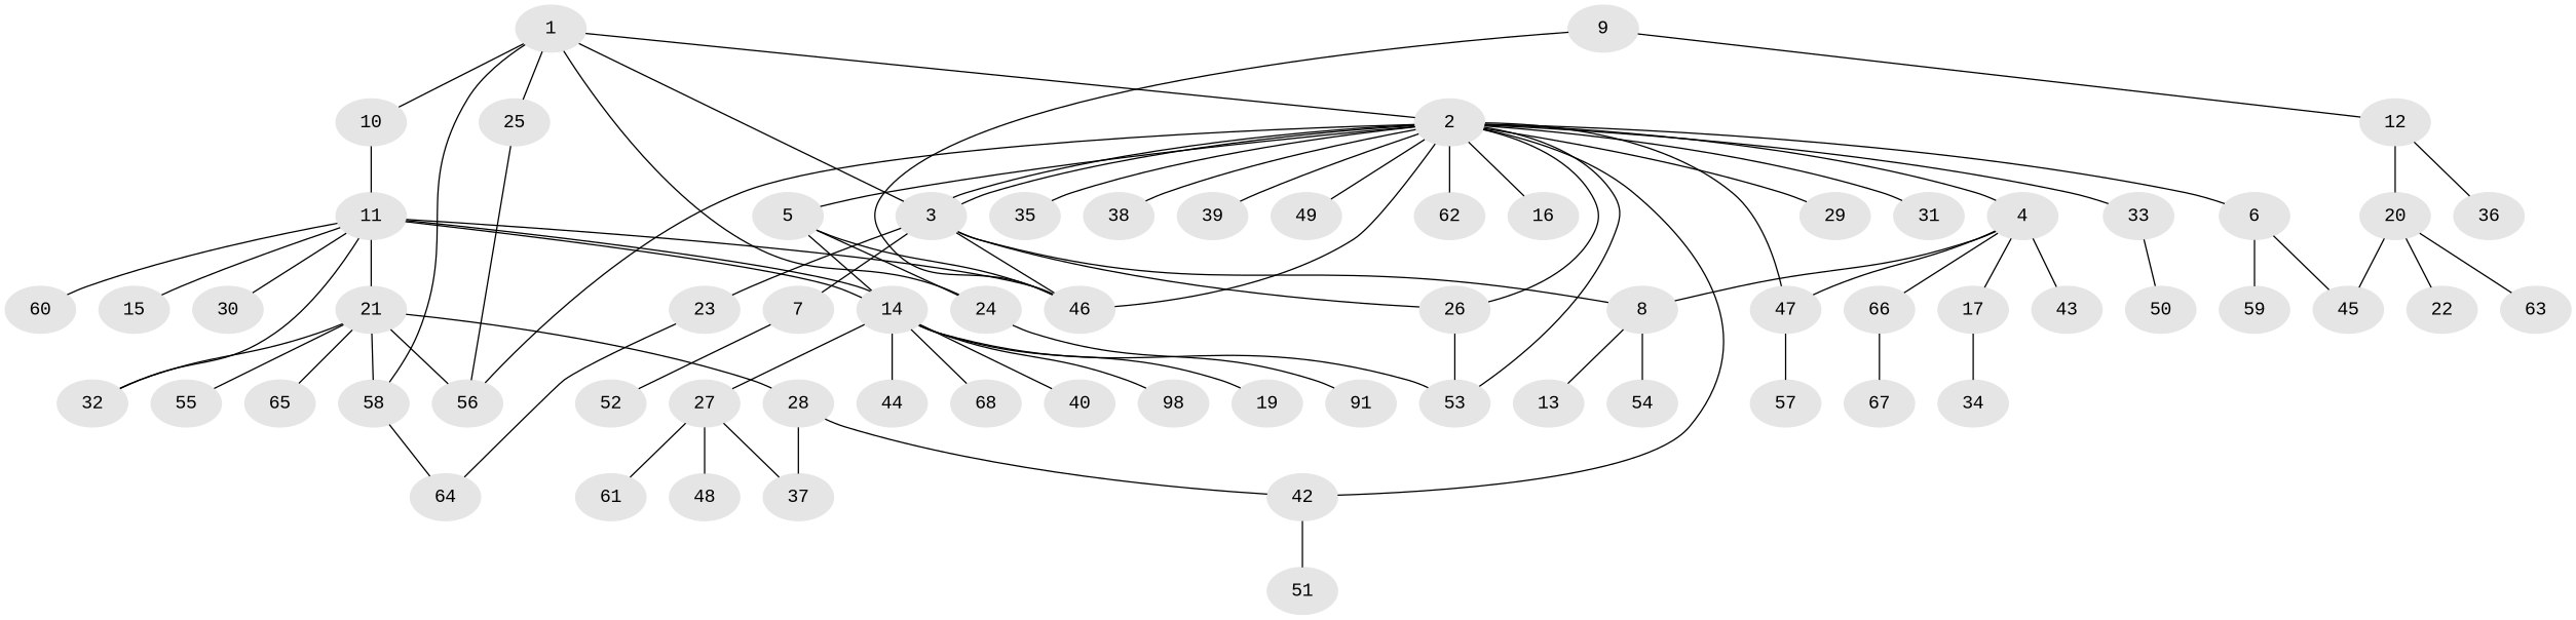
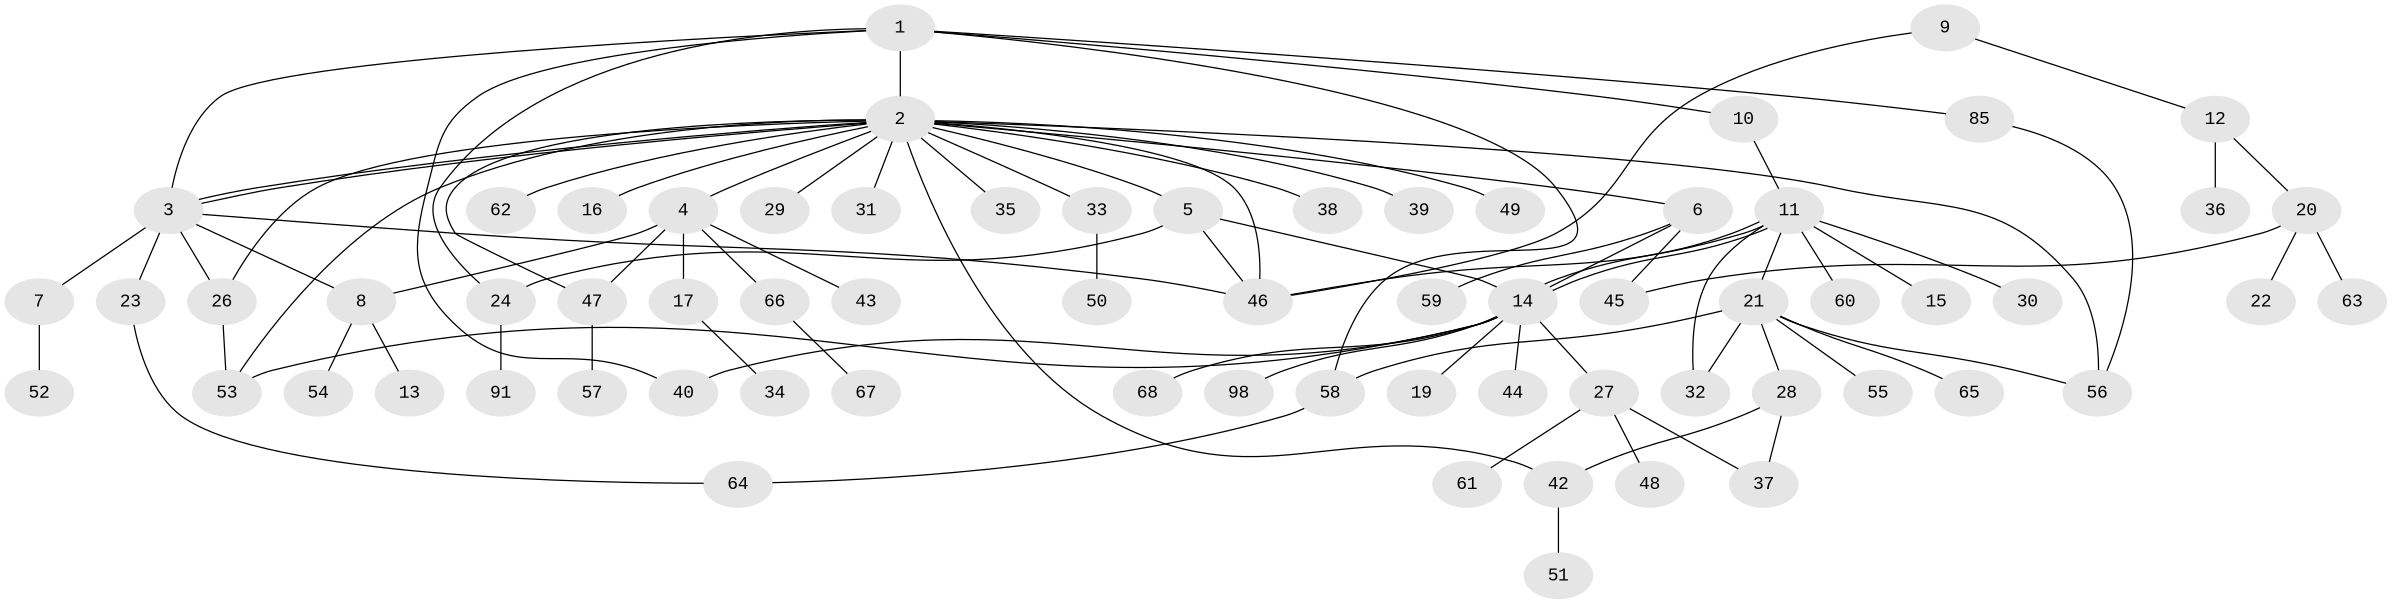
  graph {
    fontname="Liberation Mono"
    node [color=gray90 fontname="Liberation Mono" style=filled]
    edge [fontname="Liberation Mono"]
    1
    2
    3
    10
    24
-   25
+   25 [label=85]
    40
    58
    16
    4
    5
    6
    26
    29
    31
    33
    35
    38
    39
    42
    46
    47
    49
    53
    56
    62
    7
    8
    23
    11
    n31 [label=91]
    64
    17
    43
    66
    14
    45
    59
    9
    12
    50
    51
    57
    52
    13
    54
    34
    67
    n49 [label=98]
    19
    27
    44
    68
    20
    36
    15
    21
    30
    32
    60
    28
    55
    65
    22
    63
    37
    48
    61
    1 -- 2
    1 -- 3
    1 -- 10
    1 -- 24
    1 -- 25
+   1 -- 40
    1 -- 58
    2 -- 3
    2 -- 3
    2 -- 16
    2 -- 4
    2 -- 5
    2 -- 6
    2 -- 26
    2 -- 29
    2 -- 31
    2 -- 33
    2 -- 35
    2 -- 38
    2 -- 39
    2 -- 42
    2 -- 46
    2 -- 47
    2 -- 49
    2 -- 53
    2 -- 56
    2 -- 62
    3 -- 26
    3 -- 46
    3 -- 7
    3 -- 8
    3 -- 23
    10 -- 11
    24 -- n31
    25 -- 56
    58 -- 64
    4 -- 47
    4 -- 8
    4 -- 17
    4 -- 43
    4 -- 66
    5 -- 24
    5 -- 46
    5 -- 14
+   6 -- 14
    6 -- 45
    6 -- 59
    26 -- 53
    33 -- 50
    42 -- 51
    47 -- 57
    7 -- 52
    8 -- 13
    8 -- 54
    23 -- 64
    11 -- 46
    11 -- 14
    11 -- 14
    11 -- 15
    11 -- 21
    11 -- 30
    11 -- 32
    11 -- 60
    17 -- 34
    66 -- 67
    14 -- 40
    14 -- 53
    14 -- n49
    14 -- 19
    14 -- 27
    14 -- 44
    14 -- 68
    9 -- 46
    9 -- 12
    12 -- 20
    12 -- 36
    27 -- 37
    27 -- 48
    27 -- 61
    20 -- 45
    20 -- 22
    20 -- 63
    21 -- 58
    21 -- 56
    21 -- 32
    21 -- 28
    21 -- 55
    21 -- 65
    28 -- 42
    28 -- 37
  }
